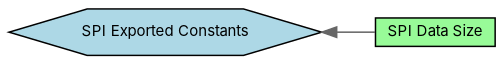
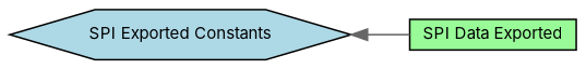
  digraph {
    rankdir=LR
    fontname=Inter
    node [color=black fontname=Inter fontsize=10 style=filled]
-   n1 [fillcolor=palegreen fontcolor=black height=0.2 label="SPI Data Size" shape=box width=0.4]
+   n1 [fillcolor=palegreen fontcolor=black height=0.2 label="SPI Data Exported" shape=box width=0.4]
    n2 [fillcolor=lightblue height=0.2 label="SPI Exported Constants" shape=hexagon width=0.4]
    n2 -> n1 [dir=back fontname=Inter fontsize=10 labelfontname=Helvetica labelfontsize=10 shape=plaintext style=solid color=gray40]
  }
